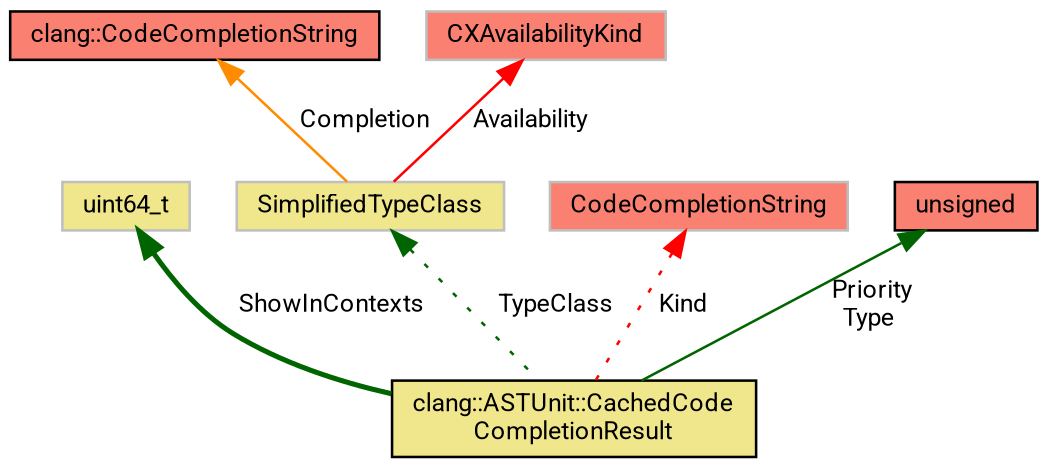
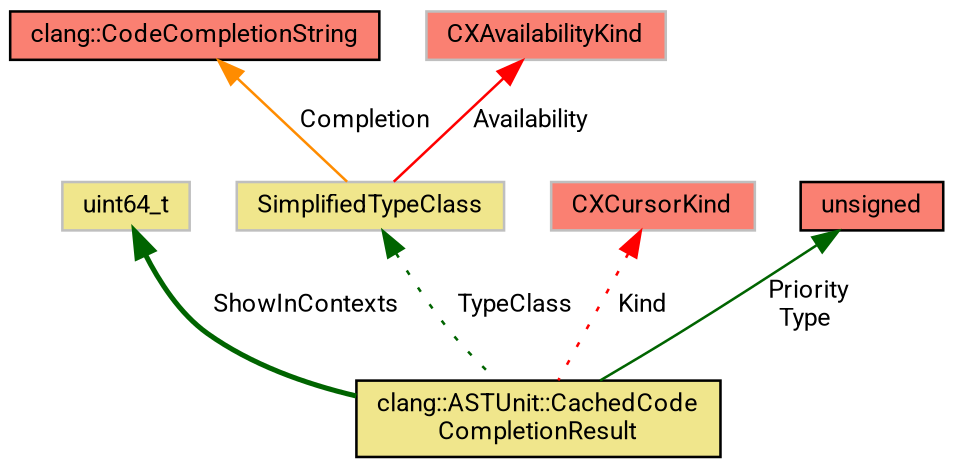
  digraph {
    fontname=Roboto
    rankdir=TB
    node [color=grey75 fillcolor=salmon fontname=Roboto fontsize=10 shape=record style=filled]
    edge [color=darkgreen dir=back fontname=Roboto fontsize=10 labelfontname=Helvetica labelfontsize=10 style=solid]
    n1 [color=black fillcolor=khaki fontcolor=black height=0.2 label="clang::ASTUnit::CachedCode\lCompletionResult" width=0.4]
    n2 [fillcolor=khaki height=0.2 label=uint64_t width=0.4]
    n3 [fillcolor=khaki height=0.2 label=SimplifiedTypeClass width=0.4]
    n4 [color=black height=0.2 label="clang::CodeCompletionString" width=0.4]
-   n5 [height=0.2 label=CodeCompletionString width=0.4]
+   n5 [height=0.2 label=CXCursorKind width=0.4]
    n6 [height=0.2 label=CXAvailabilityKind width=0.4]
    n7 [color=black height=0.2 label=unsigned width=0.4]
    n2 -> n1 [label=" ShowInContexts" style=bold]
    n3 -> n1 [label=" TypeClass" style=dotted]
    n4 -> n3 [color=darkorange label=" Completion"]
    n5 -> n1 [color=red label=" Kind" style=dotted]
    n6 -> n3 [color=red label=" Availability"]
    n7 -> n1 [label=" Priority\nType"]
  }
